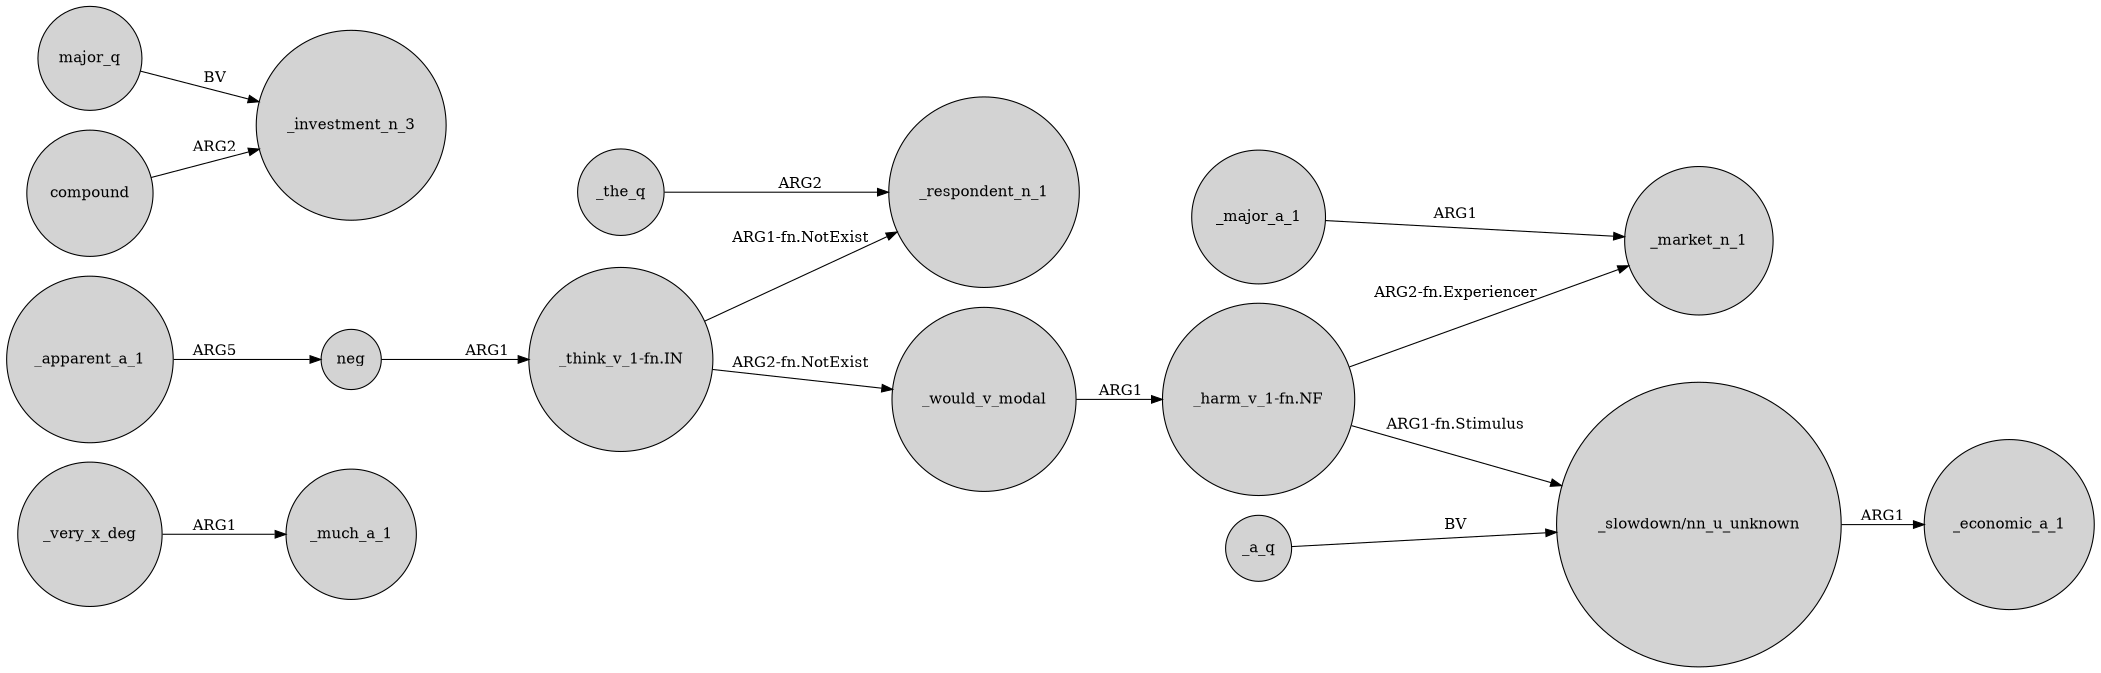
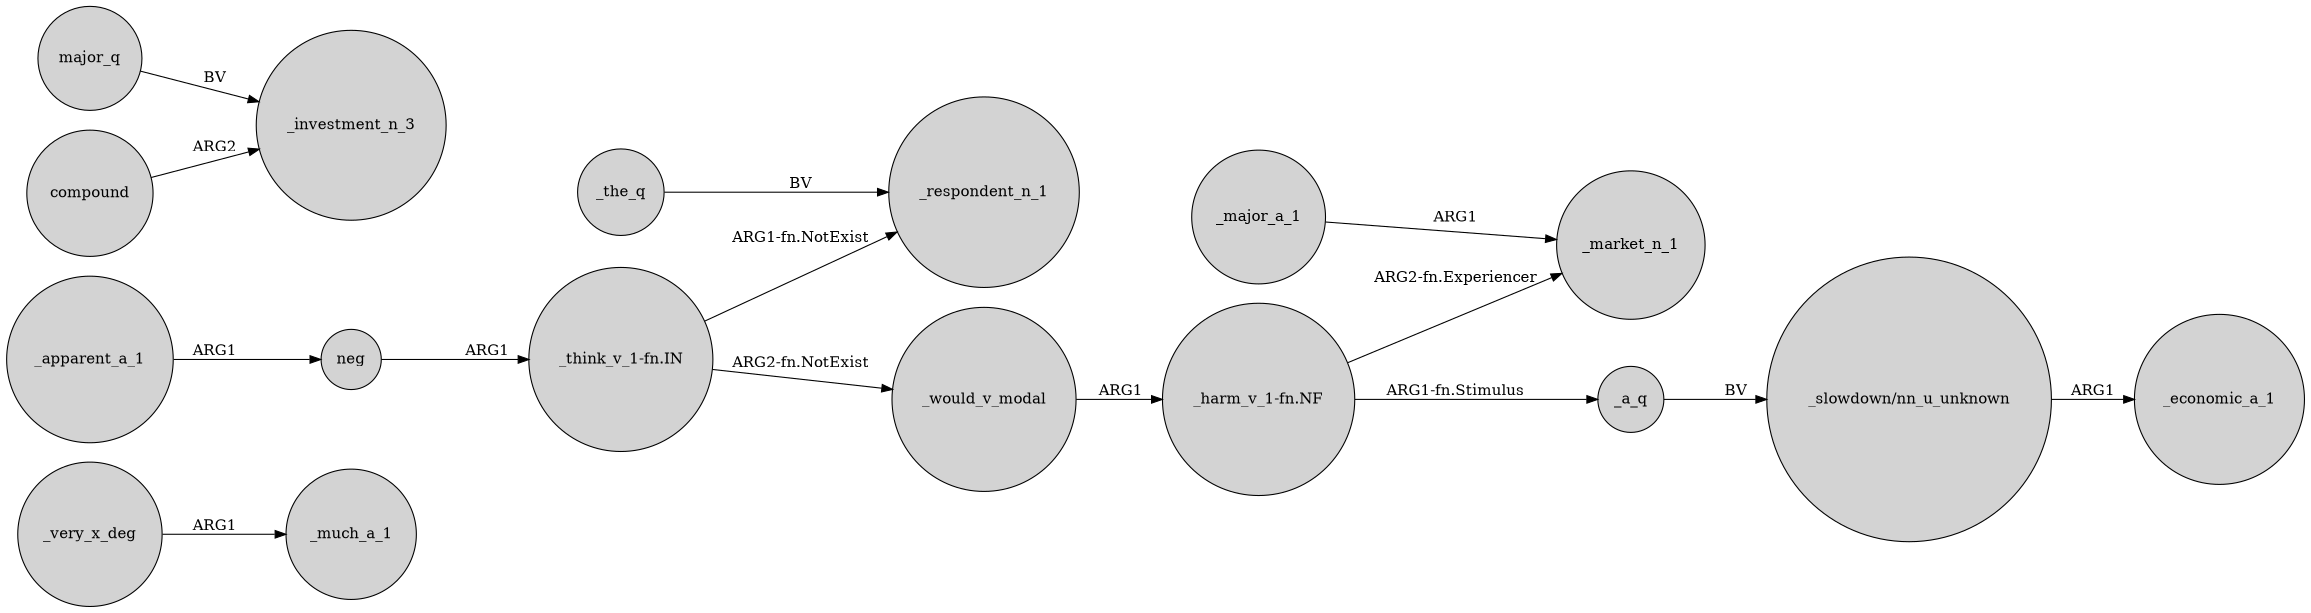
  digraph {
    rankdir=LR
    node [shape=circle style=filled]
    _very_x_deg
    _much_a_1
    "_harm_v_1-fn.NF"
    _market_n_1
    "_slowdown/nn_u_unknown"
    _would_v_modal
    _economic_a_1
    _major_a_1
    n9 [label=major_q]
    n10 [label=_investment_n_3]
    compound
    "_think_v_1-fn.IN"
    _respondent_n_1
    _apparent_a_1
    neg
    _the_q
    _a_q
    _very_x_deg -> _much_a_1 [label=ARG1]
    "_harm_v_1-fn.NF" -> _market_n_1 [label="ARG2-fn.Experiencer"]
-   "_harm_v_1-fn.NF" -> "_slowdown/nn_u_unknown" [label="ARG1-fn.Stimulus"]
+   "_harm_v_1-fn.NF" -> _a_q [label="ARG1-fn.Stimulus"]
    "_slowdown/nn_u_unknown" -> _economic_a_1 [label=ARG1]
    _would_v_modal -> "_harm_v_1-fn.NF" [label=ARG1]
    _major_a_1 -> _market_n_1 [label=ARG1]
    n9 -> n10 [label=BV]
    compound -> n10 [label=ARG2]
    "_think_v_1-fn.IN" -> _would_v_modal [label="ARG2-fn.NotExist"]
    "_think_v_1-fn.IN" -> _respondent_n_1 [label="ARG1-fn.NotExist"]
-   _apparent_a_1 -> neg [label=ARG5]
+   _apparent_a_1 -> neg [label=ARG1]
    neg -> "_think_v_1-fn.IN" [label=ARG1]
-   _the_q -> _respondent_n_1 [label=ARG2]
+   _the_q -> _respondent_n_1 [label=BV]
    _a_q -> "_slowdown/nn_u_unknown" [label=BV]
  }
